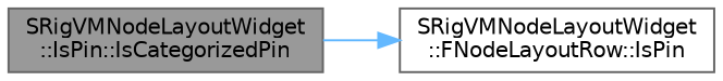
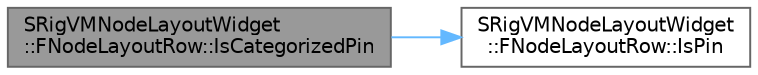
  digraph {
    rankdir=LR
    node [fontname=Helvetica fontsize=10 shape=box style=filled]
-   n1 [color=gray40 fillcolor=grey60 fontcolor=black height=0.2 label="SRigVMNodeLayoutWidget\l::IsPin::IsCategorizedPin" width=0.4]
+   n1 [color=gray40 fillcolor=grey60 fontcolor=black height=0.2 label="SRigVMNodeLayoutWidget\l::FNodeLayoutRow::IsCategorizedPin" width=0.4]
    n2 [color=grey40 fillcolor=white height=0.2 label="SRigVMNodeLayoutWidget\l::FNodeLayoutRow::IsPin" width=0.4]
    n1 -> n2 [color=steelblue1 fontname=Helvetica fontsize=10 labelfontname=Helvetica labelfontsize=10 style=solid]
  }
